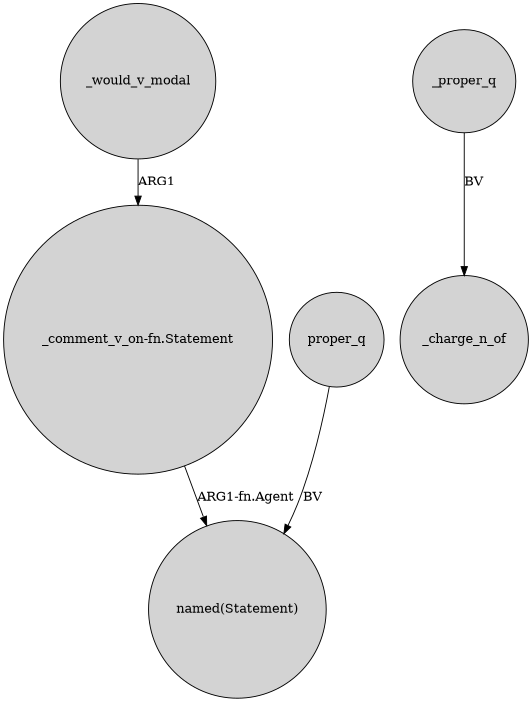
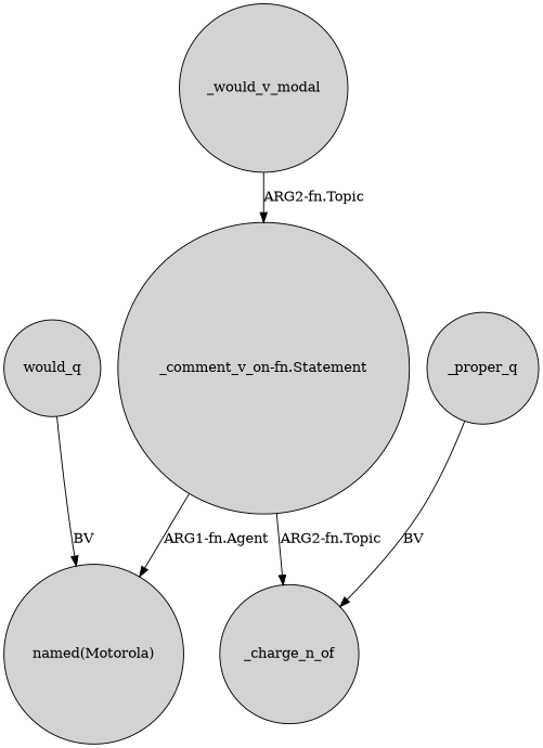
  digraph {
    node [shape=circle style=filled]
    _would_v_modal
    "_comment_v_on-fn.Statement"
-   "named(Motorola)" [label="named(Statement)"]
+   "named(Motorola)"
    _charge_n_of
-   proper_q
+   proper_q [label=would_q]
    n6 [label=_proper_q]
-   _would_v_modal -> "_comment_v_on-fn.Statement" [label=ARG1]
+   _would_v_modal -> "_comment_v_on-fn.Statement" [label="ARG2-fn.Topic"]
    "_comment_v_on-fn.Statement" -> "named(Motorola)" [label="ARG1-fn.Agent"]
+   "_comment_v_on-fn.Statement" -> _charge_n_of [label="ARG2-fn.Topic"]
    proper_q -> "named(Motorola)" [label=BV]
    n6 -> _charge_n_of [label=BV]
  }
